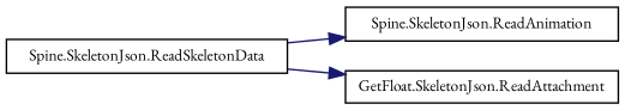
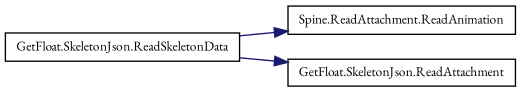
  digraph {
    fontname="EB Garamond"
    rankdir=RL
    node [color=black fillcolor=white fontname="EB Garamond" fontsize=10 shape=record style=filled]
    edge [color=midnightblue dir=back fontname="EB Garamond" fontsize=10 labelfontname=Helvetica labelfontsize=10 style=solid]
-   n1 [height=0.2 label="Spine.SkeletonJson.ReadAnimation" width=0.4]
-   n2 [height=0.2 label="Spine.SkeletonJson.ReadSkeletonData" width=0.4]
+   n1 [height=0.2 label="Spine.ReadAttachment.ReadAnimation" width=0.4]
+   n2 [height=0.2 label="GetFloat.SkeletonJson.ReadSkeletonData" width=0.4]
    n3 [height=0.2 label="GetFloat.SkeletonJson.ReadAttachment" width=0.4]
    n1 -> n2
    n3 -> n2
  }
